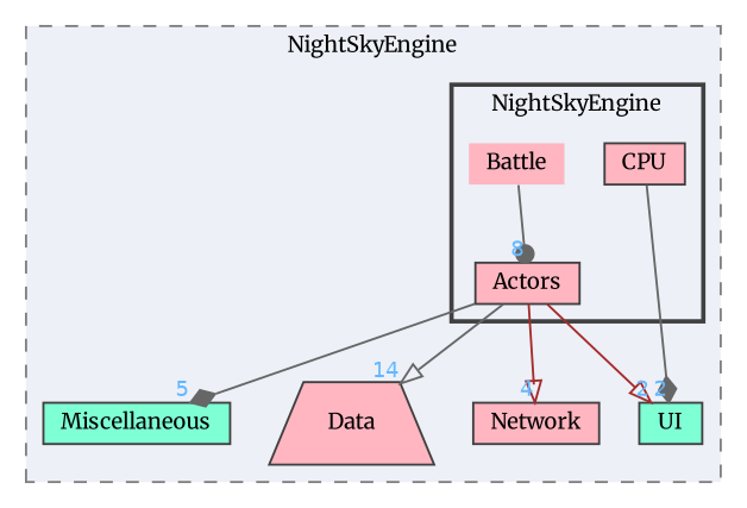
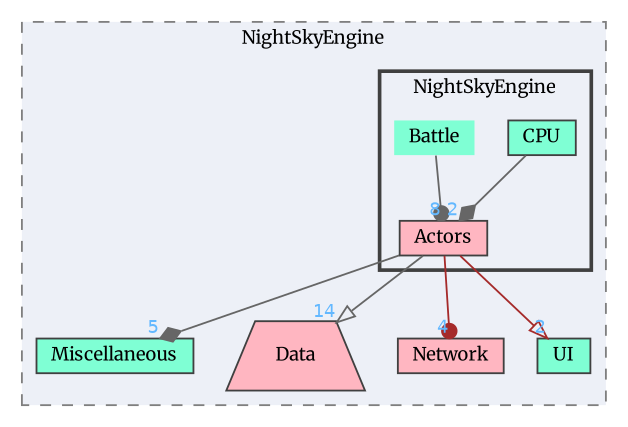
  digraph {
    compound=true
    fontname=Merriweather
    node [fillcolor=lightpink fontname=Merriweather fontsize=10 shape=box style=filled color=grey25]
    edge [arrowhead=dot color=gray40 fontcolor=steelblue1 fontname=Merriweather fontsize=10 headlabel=2 labeldistance=1.5 labelfontname=Helvetica labelfontsize=10]
-   n1 [height=0.2 label=Battle shape=plaintext width=0.4 color=""]
+   n1 [fillcolor=aquamarine height=0.2 label=Battle shape=plaintext width=0.4 color=""]
    n2 [height=0.2 label=Actors width=0.4]
-   n3 [height=0.2 label=CPU width=0.4]
+   n3 [fillcolor=aquamarine height=0.2 label=CPU width=0.4]
    n4 [height=0.2 label=Data shape=trapezium width=0.4]
    n5 [fillcolor=aquamarine height=0.2 label=Miscellaneous width=0.4]
    n6 [fillcolor=aquamarine height=0.2 label=UI width=0.4]
    n7 [height=0.2 label=Network width=0.4]
    subgraph cluster_1 {
      bgcolor="#edf0f7"
      fontsize=10
      label=NightSkyEngine
      pencolor=grey50
      style="filled,dashed"
      n4
      n5
      n6
      n7
      subgraph cluster_2 {
        bgcolor="#edf0f7"
        fontsize=10
        label=NightSkyEngine
        pencolor=grey25
        style="filled,bold"
        n1
        n2
        n3
      }
    }
    n1 -> n2 [headlabel=8]
    n2 -> n4 [arrowhead=onormal headlabel=14]
    n2 -> n5 [arrowhead=diamond headlabel=5]
    n2 -> n6 [arrowhead=onormal color=brown]
-   n2 -> n7 [arrowhead=onormal color=brown headlabel=4]
-   n3 -> n6 [arrowhead=diamond]
+   n2 -> n7 [color=brown headlabel=4]
+   n3 -> n2 [arrowhead=diamond]
  }
